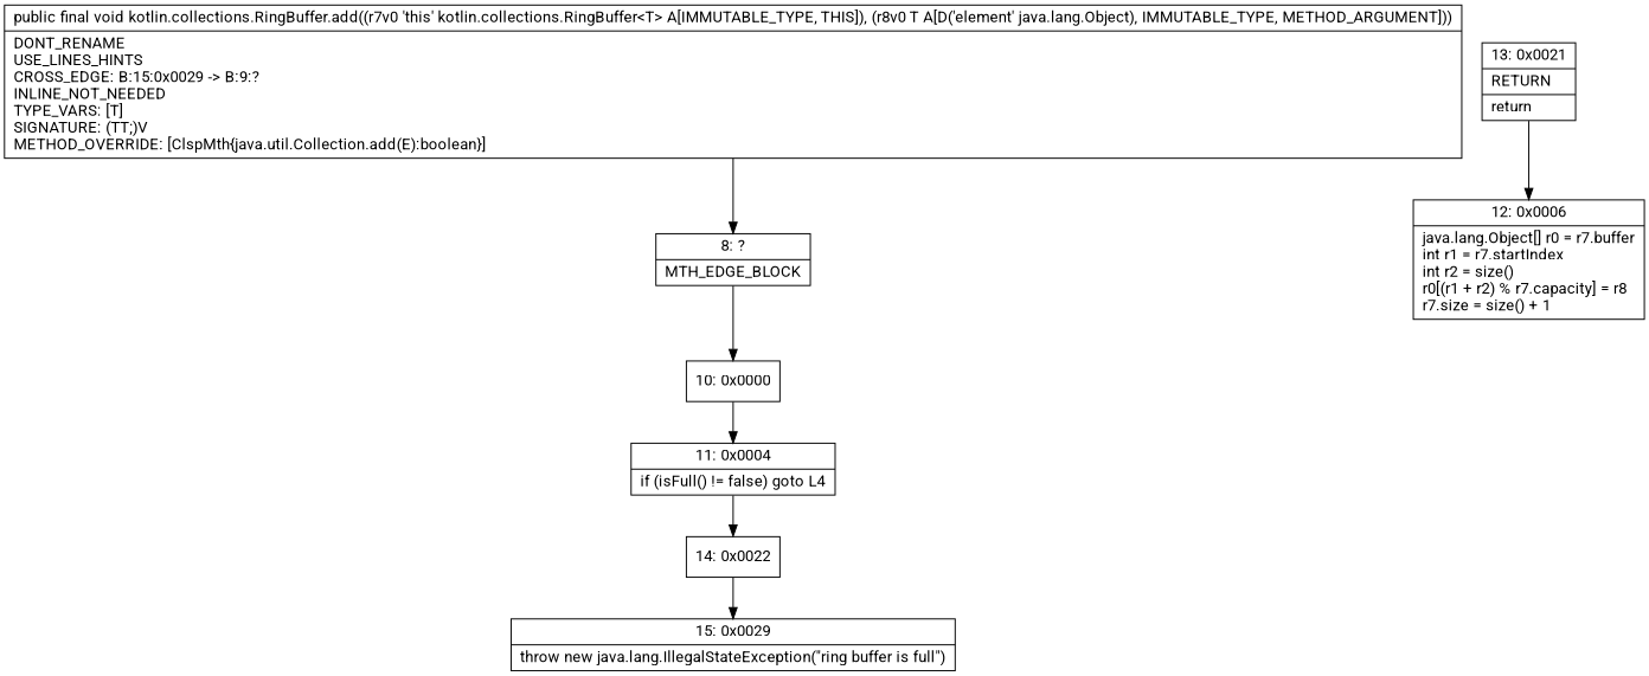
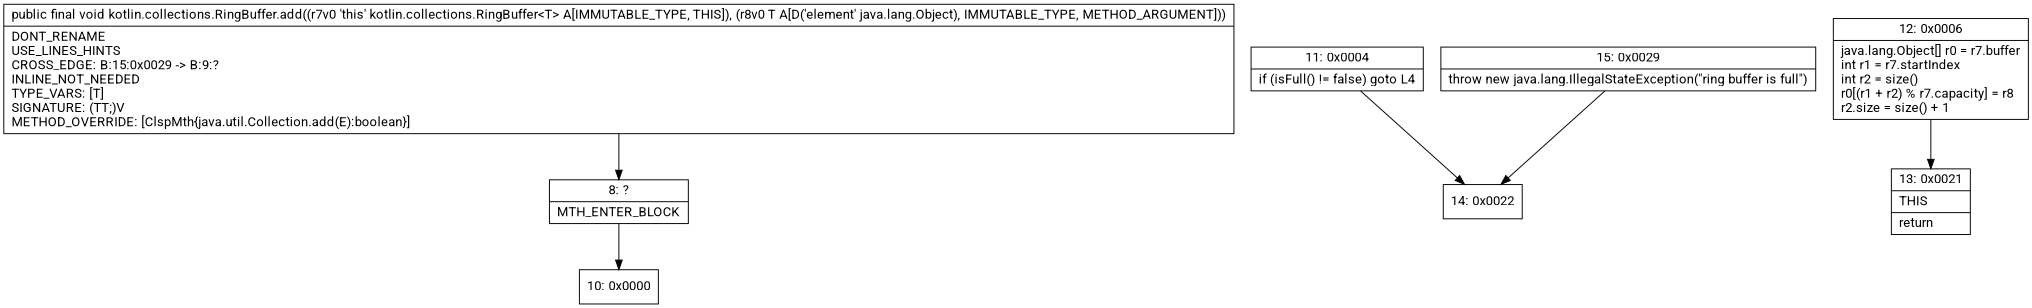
  digraph {
    fontname=Roboto
    node [fontname=Roboto shape=record]
    edge [fontname=Roboto]
-   n1 [label="{8\:\ ?|MTH_EDGE_BLOCK\l}"]
+   n1 [label="{8\:\ ?|MTH_ENTER_BLOCK\l}"]
    n2 [label="{10\:\ 0x0000}"]
    n3 [label="{11\:\ 0x0004|if (isFull() != false) goto L4\l}"]
    n4 [label="{14\:\ 0x0022}"]
-   n5 [label="{12\:\ 0x0006|java.lang.Object[] r0 = r7.buffer\lint r1 = r7.startIndex\lint r2 = size()\lr0[(r1 + r2) % r7.capacity] = r8\lr7.size = size() + 1\l}"]
-   n6 [label="{13\:\ 0x0021|RETURN\l|return\l}"]
+   n5 [label="{12\:\ 0x0006|java.lang.Object[] r0 = r7.buffer\lint r1 = r7.startIndex\lint r2 = size()\lr0[(r1 + r2) % r7.capacity] = r8\lr2.size = size() + 1\l}"]
+   n6 [label="{13\:\ 0x0021|THIS\l|return\l}"]
    n7 [label="{15\:\ 0x0029|throw new java.lang.IllegalStateException(\"ring buffer is full\")\l}"]
    n8 [label="{public final void kotlin.collections.RingBuffer.add((r7v0 'this' kotlin.collections.RingBuffer\<T\> A[IMMUTABLE_TYPE, THIS]), (r8v0 T A[D('element' java.lang.Object), IMMUTABLE_TYPE, METHOD_ARGUMENT]))  | DONT_RENAME\lUSE_LINES_HINTS\lCROSS_EDGE: B:15:0x0029 \-\> B:9:?\lINLINE_NOT_NEEDED\lTYPE_VARS: [T]\lSIGNATURE: (TT;)V\lMETHOD_OVERRIDE: [ClspMth\{java.util.Collection.add(E):boolean\}]\l}"]
    n1 -> n2
-   n2 -> n3
    n3 -> n4
-   n4 -> n7
-   n6 -> n5
+   n7 -> n4
+   n5 -> n6
    n8 -> n1
  }
